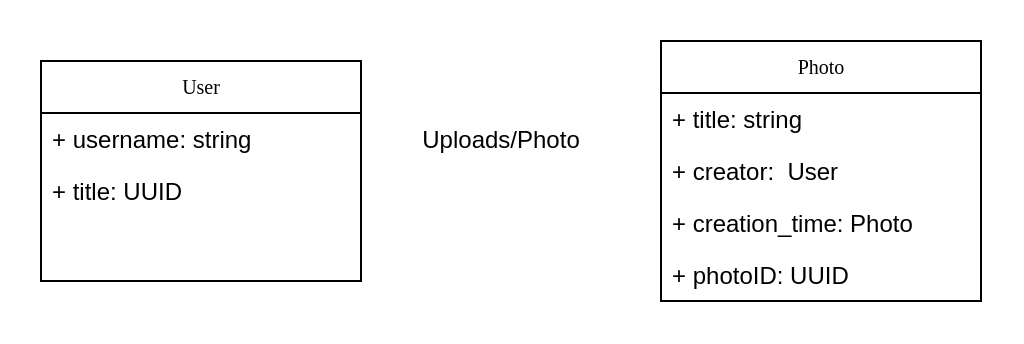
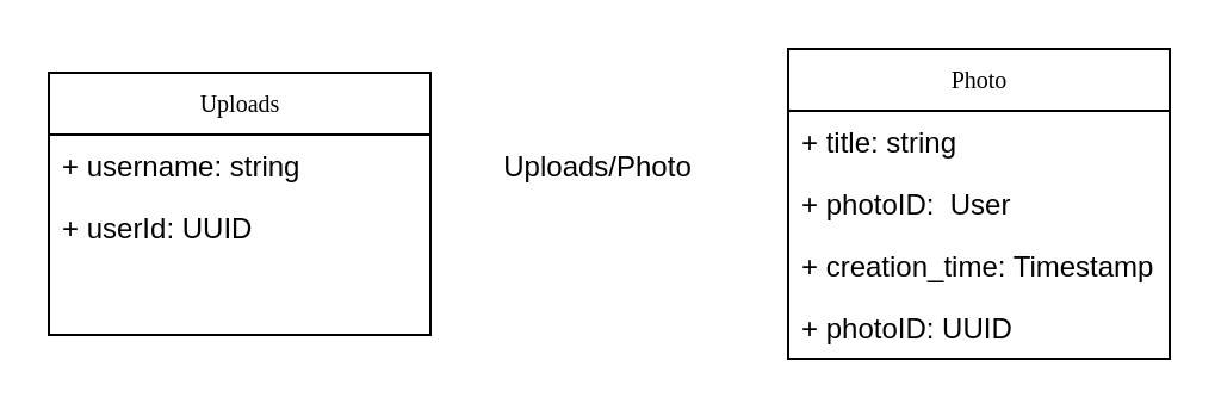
  <mxCell id="0" />
  <mxCell id="1" parent="0" />
- <mxCell id="2" value="User" style="swimlane;html=1;fontStyle=0;childLayout=stackLayout;horizontal=1;startSize=26;fillColor=none;horizontalStack=0;resizeParent=1;resizeLast=0;collapsible=1;marginBottom=0;swimlaneFillColor=#ffffff;rounded=0;shadow=0;comic=0;labelBackgroundColor=none;strokeWidth=1;fontFamily=Verdana;fontSize=10;align=center;" parent="1" vertex="1"><mxGeometry x="20" y="30" width="160" height="110" as="geometry" /></mxCell>
+ <mxCell id="2" value="Uploads" style="swimlane;html=1;fontStyle=0;childLayout=stackLayout;horizontal=1;startSize=26;fillColor=none;horizontalStack=0;resizeParent=1;resizeLast=0;collapsible=1;marginBottom=0;swimlaneFillColor=#ffffff;rounded=0;shadow=0;comic=0;labelBackgroundColor=none;strokeWidth=1;fontFamily=Verdana;fontSize=10;align=center;" parent="1" vertex="1"><mxGeometry x="20" y="30" width="160" height="110" as="geometry" /></mxCell>
  <mxCell id="3" value="+ username: string" style="text;html=1;strokeColor=none;fillColor=none;align=left;verticalAlign=top;spacingLeft=4;spacingRight=4;whiteSpace=wrap;overflow=hidden;rotatable=0;points=[[0,0.5],[1,0.5]];portConstraint=eastwest;" parent="2" vertex="1"><mxGeometry y="26" width="160" height="26" as="geometry" /></mxCell>
- <mxCell id="4" value="+ title: UUID" style="text;html=1;strokeColor=none;fillColor=none;align=left;verticalAlign=top;spacingLeft=4;spacingRight=4;whiteSpace=wrap;overflow=hidden;rotatable=0;points=[[0,0.5],[1,0.5]];portConstraint=eastwest;" parent="2" vertex="1"><mxGeometry y="52" width="160" height="26" as="geometry" /></mxCell>
+ <mxCell id="4" value="+ userId: UUID" style="text;html=1;strokeColor=none;fillColor=none;align=left;verticalAlign=top;spacingLeft=4;spacingRight=4;whiteSpace=wrap;overflow=hidden;rotatable=0;points=[[0,0.5],[1,0.5]];portConstraint=eastwest;" parent="2" vertex="1"><mxGeometry y="52" width="160" height="26" as="geometry" /></mxCell>
  <mxCell id="5" value="Photo" style="swimlane;html=1;fontStyle=0;childLayout=stackLayout;horizontal=1;startSize=26;fillColor=none;horizontalStack=0;resizeParent=1;resizeLast=0;collapsible=1;marginBottom=0;swimlaneFillColor=#ffffff;rounded=0;shadow=0;comic=0;labelBackgroundColor=none;strokeWidth=1;fontFamily=Verdana;fontSize=10;align=center;" parent="1" vertex="1"><mxGeometry x="330" y="20" width="160" height="130" as="geometry" /></mxCell>
  <mxCell id="6" value="+ title: string" style="text;html=1;strokeColor=none;fillColor=none;align=left;verticalAlign=top;spacingLeft=4;spacingRight=4;whiteSpace=wrap;overflow=hidden;rotatable=0;points=[[0,0.5],[1,0.5]];portConstraint=eastwest;" parent="5" vertex="1"><mxGeometry y="26" width="160" height="26" as="geometry" /></mxCell>
- <mxCell id="7" value="+ creator:&amp;nbsp; User" style="text;html=1;strokeColor=none;fillColor=none;align=left;verticalAlign=top;spacingLeft=4;spacingRight=4;whiteSpace=wrap;overflow=hidden;rotatable=0;points=[[0,0.5],[1,0.5]];portConstraint=eastwest;" parent="5" vertex="1"><mxGeometry y="52" width="160" height="26" as="geometry" /></mxCell>
- <mxCell id="8" value="+ creation_time: Photo&lt;br&gt;&lt;br&gt;" style="text;html=1;strokeColor=none;fillColor=none;align=left;verticalAlign=top;spacingLeft=4;spacingRight=4;whiteSpace=wrap;overflow=hidden;rotatable=0;points=[[0,0.5],[1,0.5]];portConstraint=eastwest;" parent="5" vertex="1"><mxGeometry y="78" width="160" height="26" as="geometry" /></mxCell>
+ <mxCell id="7" value="+ photoID:&amp;nbsp; User" style="text;html=1;strokeColor=none;fillColor=none;align=left;verticalAlign=top;spacingLeft=4;spacingRight=4;whiteSpace=wrap;overflow=hidden;rotatable=0;points=[[0,0.5],[1,0.5]];portConstraint=eastwest;" parent="5" vertex="1"><mxGeometry y="52" width="160" height="26" as="geometry" /></mxCell>
+ <mxCell id="8" value="+ creation_time: Timestamp&lt;br&gt;&lt;br&gt;" style="text;html=1;strokeColor=none;fillColor=none;align=left;verticalAlign=top;spacingLeft=4;spacingRight=4;whiteSpace=wrap;overflow=hidden;rotatable=0;points=[[0,0.5],[1,0.5]];portConstraint=eastwest;" parent="5" vertex="1"><mxGeometry y="78" width="160" height="26" as="geometry" /></mxCell>
  <mxCell id="9" value="+ photoID: UUID&lt;br&gt;" style="text;html=1;strokeColor=none;fillColor=none;align=left;verticalAlign=top;spacingLeft=4;spacingRight=4;whiteSpace=wrap;overflow=hidden;rotatable=0;points=[[0,0.5],[1,0.5]];portConstraint=eastwest;" vertex="1" parent="5"><mxGeometry y="104" width="160" height="26" as="geometry" /></mxCell>
  <mxCell id="10" value="Uploads/Photo" style="text;html=1;align=center;verticalAlign=middle;resizable=0;points=[];autosize=1;strokeColor=none;fillColor=none;" vertex="1" parent="1"><mxGeometry x="185" y="55" width="130" height="30" as="geometry" /></mxCell>
